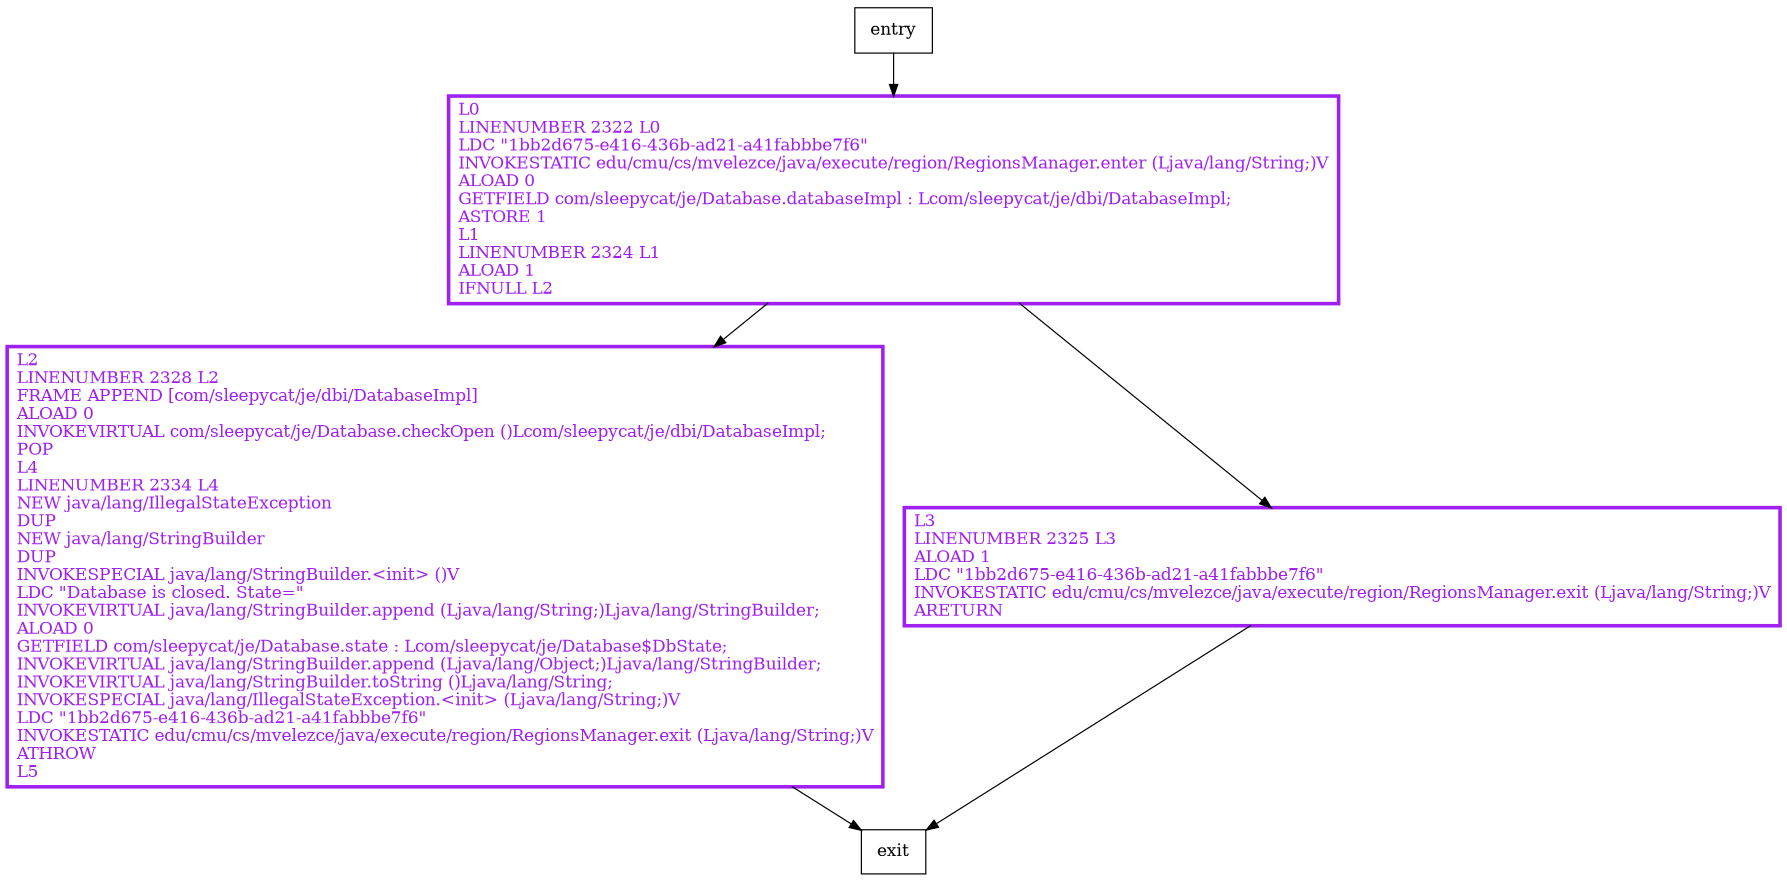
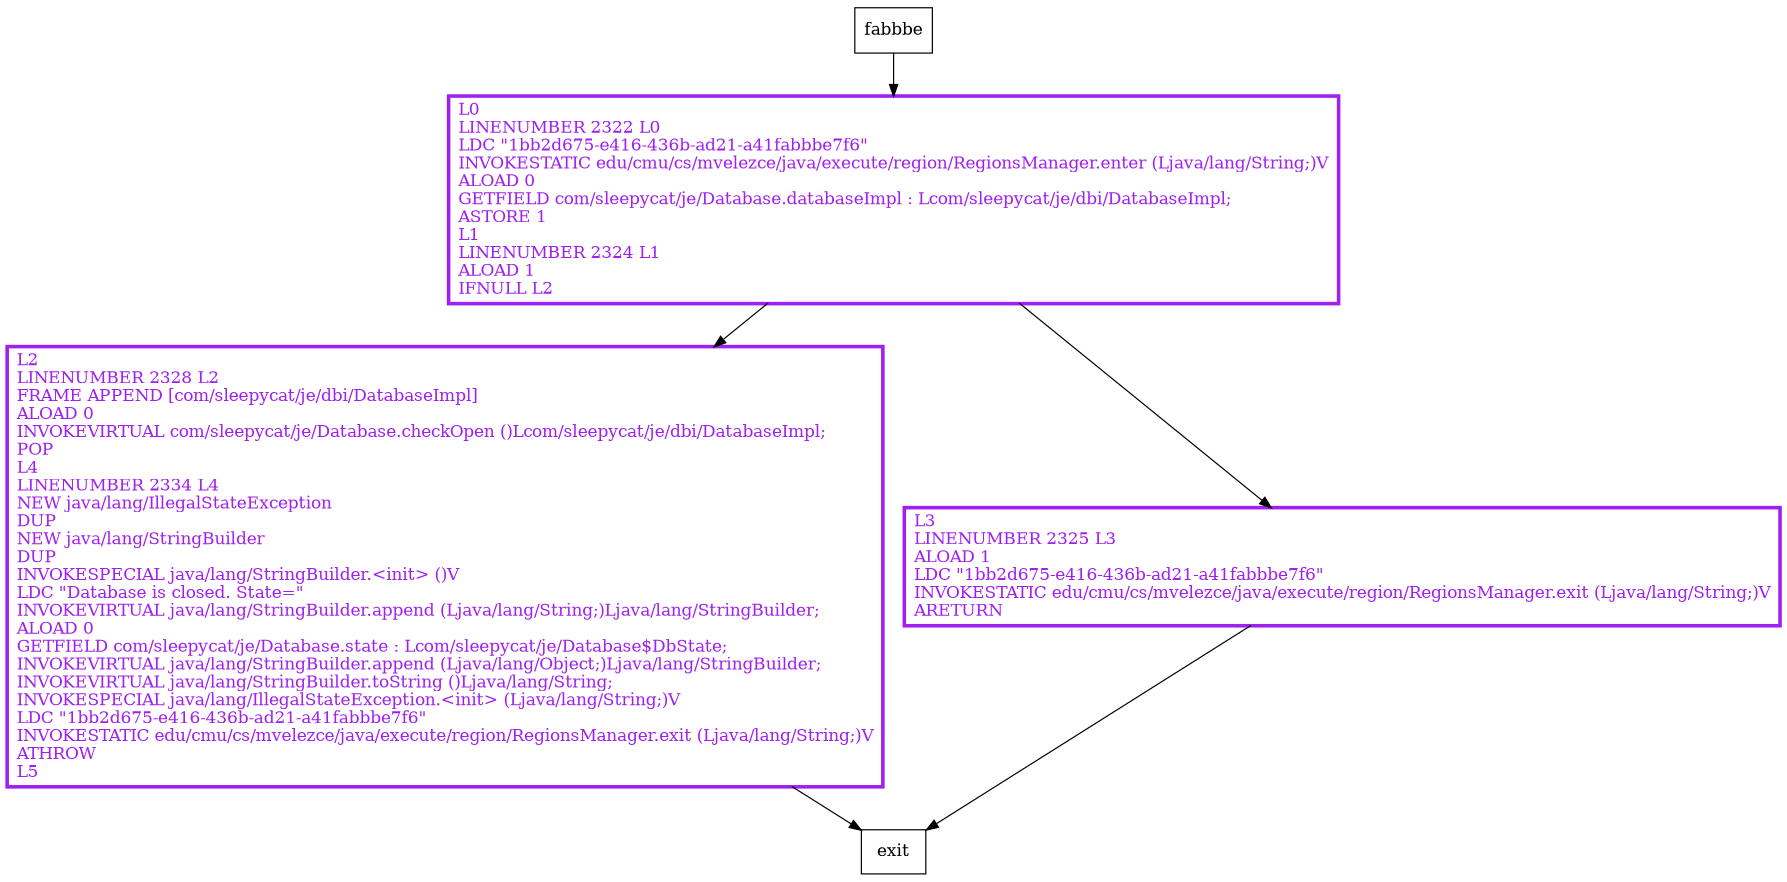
  digraph {
    node [color=purple fontcolor=purple penwidth=3 shape=record]
    n1 [label="L2\lLINENUMBER 2328 L2\lFRAME APPEND [com/sleepycat/je/dbi/DatabaseImpl]\lALOAD 0\lINVOKEVIRTUAL com/sleepycat/je/Database.checkOpen ()Lcom/sleepycat/je/dbi/DatabaseImpl;\lPOP\lL4\lLINENUMBER 2334 L4\lNEW java/lang/IllegalStateException\lDUP\lNEW java/lang/StringBuilder\lDUP\lINVOKESPECIAL java/lang/StringBuilder.\<init\> ()V\lLDC \"Database is closed. State=\"\lINVOKEVIRTUAL java/lang/StringBuilder.append (Ljava/lang/String;)Ljava/lang/StringBuilder;\lALOAD 0\lGETFIELD com/sleepycat/je/Database.state : Lcom/sleepycat/je/Database$DbState;\lINVOKEVIRTUAL java/lang/StringBuilder.append (Ljava/lang/Object;)Ljava/lang/StringBuilder;\lINVOKEVIRTUAL java/lang/StringBuilder.toString ()Ljava/lang/String;\lINVOKESPECIAL java/lang/IllegalStateException.\<init\> (Ljava/lang/String;)V\lLDC \"1bb2d675-e416-436b-ad21-a41fabbbe7f6\"\lINVOKESTATIC edu/cmu/cs/mvelezce/java/execute/region/RegionsManager.exit (Ljava/lang/String;)V\lATHROW\lL5\l"]
    exit [color="" fontcolor="" penwidth=""]
    n3 [label="L0\lLINENUMBER 2322 L0\lLDC \"1bb2d675-e416-436b-ad21-a41fabbbe7f6\"\lINVOKESTATIC edu/cmu/cs/mvelezce/java/execute/region/RegionsManager.enter (Ljava/lang/String;)V\lALOAD 0\lGETFIELD com/sleepycat/je/Database.databaseImpl : Lcom/sleepycat/je/dbi/DatabaseImpl;\lASTORE 1\lL1\lLINENUMBER 2324 L1\lALOAD 1\lIFNULL L2\l"]
    n4 [label="L3\lLINENUMBER 2325 L3\lALOAD 1\lLDC \"1bb2d675-e416-436b-ad21-a41fabbbe7f6\"\lINVOKESTATIC edu/cmu/cs/mvelezce/java/execute/region/RegionsManager.exit (Ljava/lang/String;)V\lARETURN\l"]
-   entry [color="" fontcolor="" penwidth=""]
+   entry [label=fabbbe color="" fontcolor="" penwidth=""]
    n1 -> exit
    n3 -> n1
    n3 -> n4
    n4 -> exit
    entry -> n3
  }
